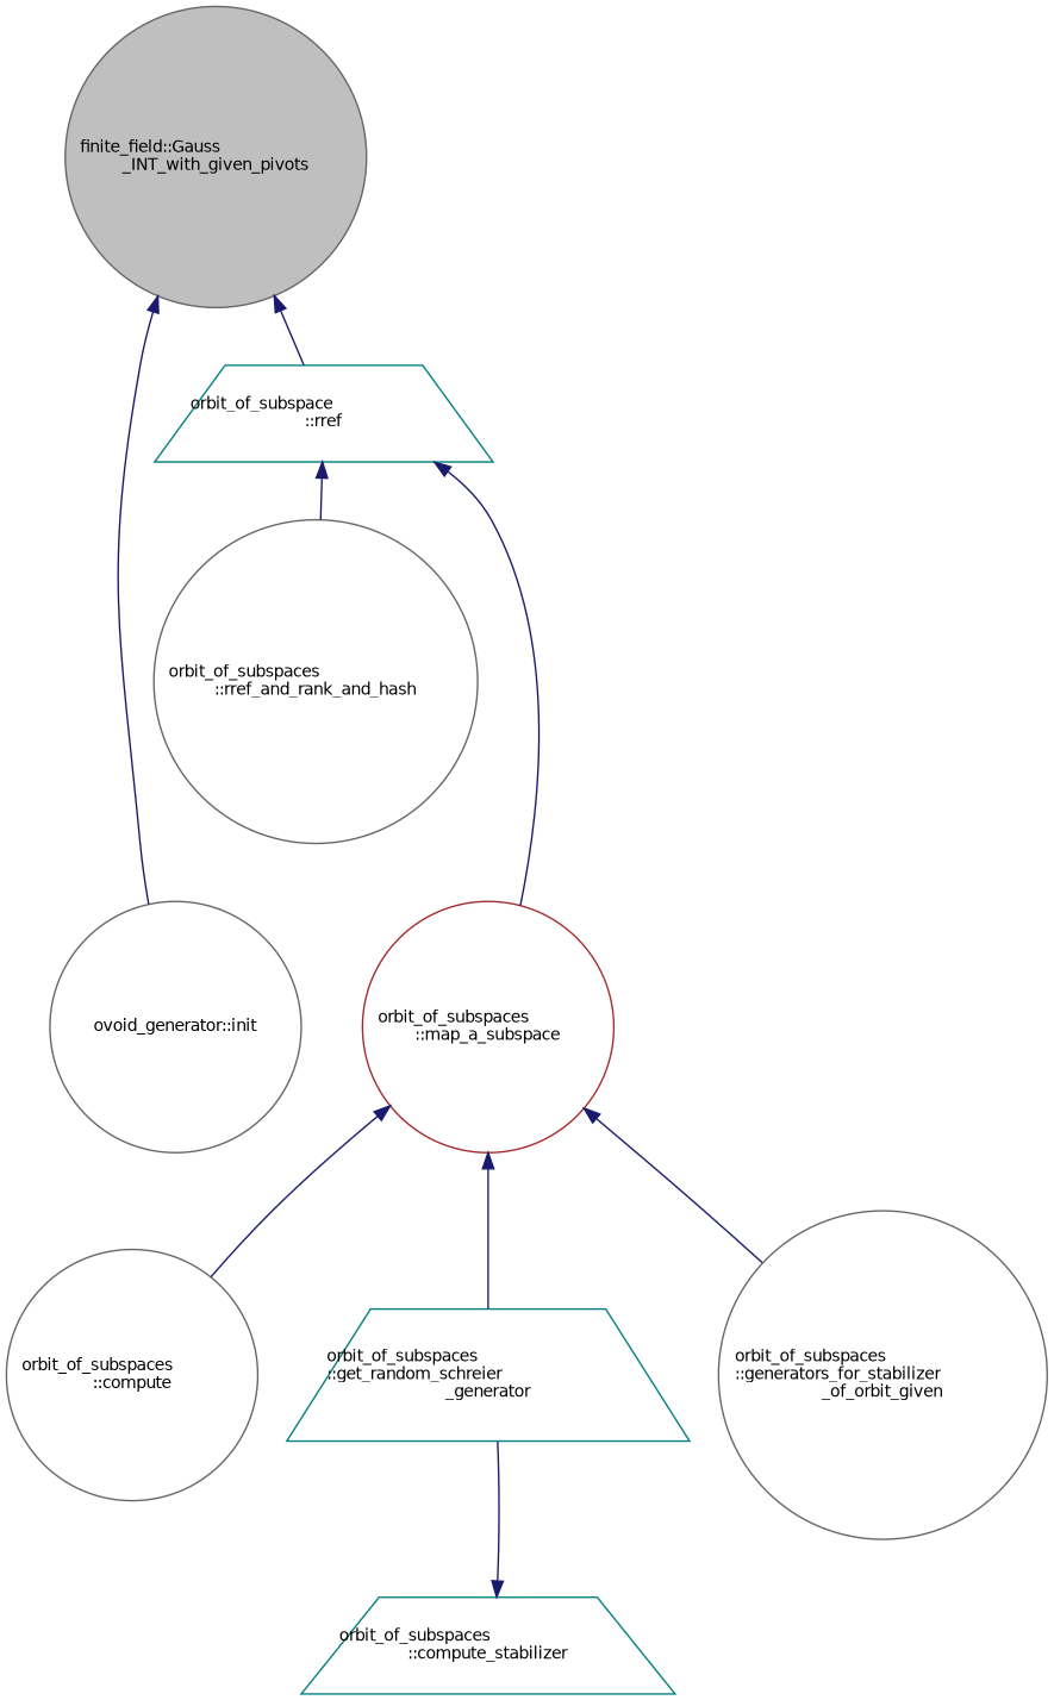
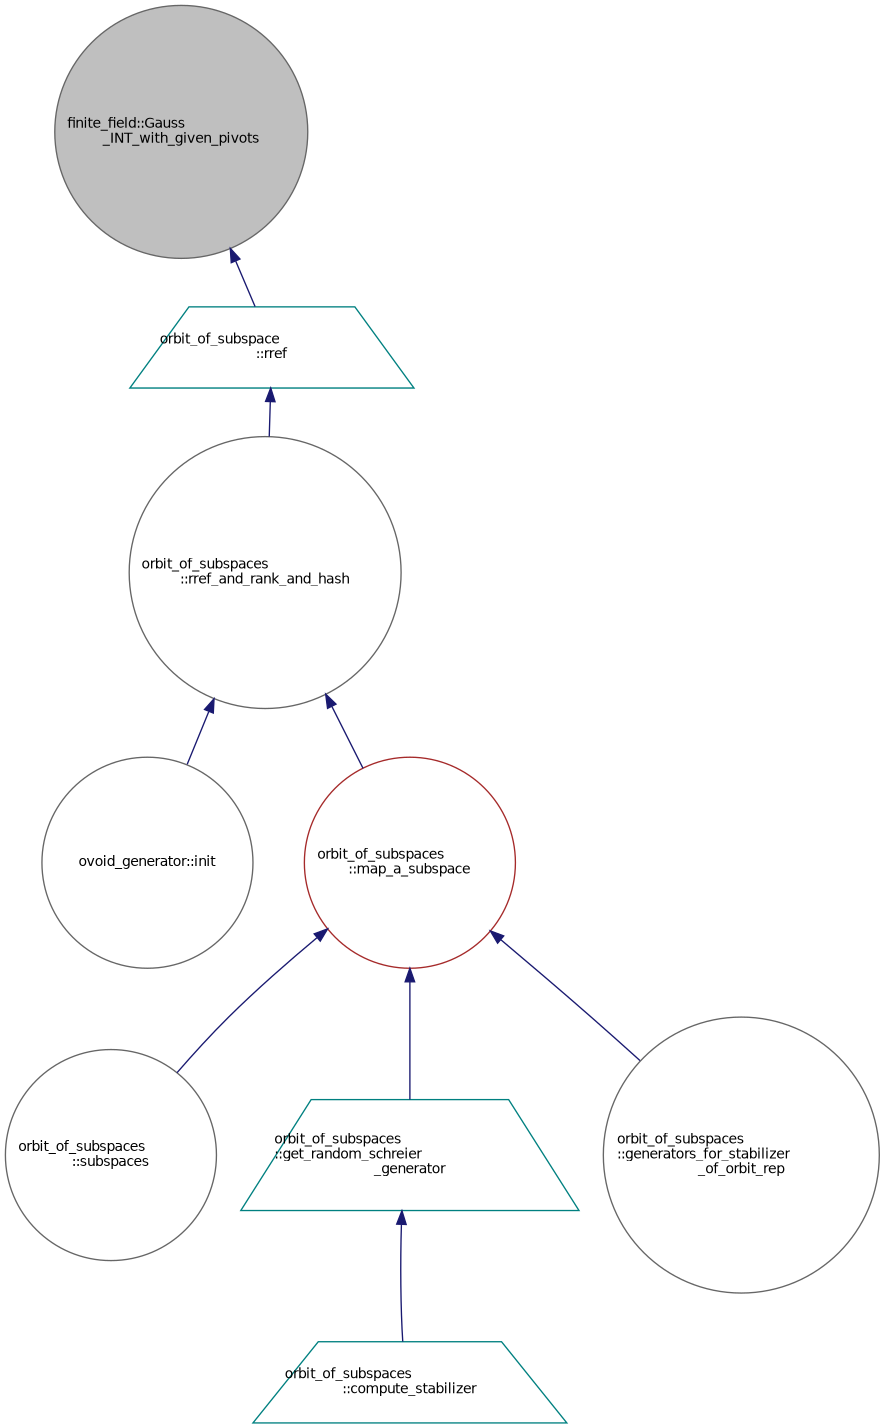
  digraph {
    rankdir=TB
    node [color=gray40 fillcolor=white fontname=Helvetica fontsize=10 shape=circle style=filled]
    edge [color=midnightblue dir=back fontname=Helvetica fontsize=10 labelfontname=Helvetica labelfontsize=10 style=solid]
    n1 [fillcolor=grey75 fontcolor=black height=0.2 label="finite_field::Gauss\l_INT_with_given_pivots" width=0.4]
    n2 [height=0.2 label="ovoid_generator::init" width=0.4]
    n3 [color=teal height=0.2 label="orbit_of_subspace\l::rref" shape=trapezium width=0.4]
    n4 [height=0.2 label="orbit_of_subspaces\l::rref_and_rank_and_hash" width=0.4]
    n5 [color=brown height=0.2 label="orbit_of_subspaces\l::map_a_subspace" width=0.4]
-   n6 [height=0.2 label="orbit_of_subspaces\l::compute" width=0.4]
+   n6 [height=0.2 label="orbit_of_subspaces\l::subspaces" width=0.4]
    n7 [color=teal height=0.2 label="orbit_of_subspaces\l::get_random_schreier\l_generator" shape=trapezium width=0.4]
-   n8 [height=0.2 label="orbit_of_subspaces\l::generators_for_stabilizer\l_of_orbit_given" width=0.4]
+   n8 [height=0.2 label="orbit_of_subspaces\l::generators_for_stabilizer\l_of_orbit_rep" width=0.4]
    n9 [color=teal height=0.2 label="orbit_of_subspaces\l::compute_stabilizer" shape=trapezium width=0.4]
-   n1 -> n2
+   n4 -> n2
    n1 -> n3
    n3 -> n4
-   n3 -> n5
+   n4 -> n5
    n5 -> n6
    n5 -> n7
    n5 -> n8
-   n9 -> n7
+   n7 -> n9
  }
